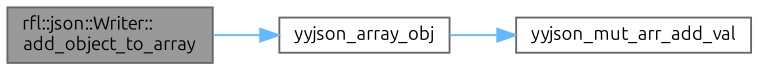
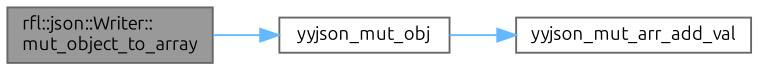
  digraph {
    fontname=Ubuntu
    rankdir=LR
    node [color=grey40 fillcolor=white fontname=Ubuntu fontsize=10 shape=box style=filled]
    edge [color=steelblue1 fontname=Ubuntu fontsize=10 labelfontname=Helvetica labelfontsize=10 style=solid]
-   n1 [color=gray40 fillcolor=grey60 fontcolor=black height=0.2 label="rfl::json::Writer::\ladd_object_to_array" width=0.4]
-   n2 [height=0.2 label=yyjson_array_obj width=0.4]
+   n1 [color=gray40 fillcolor=grey60 fontcolor=black height=0.2 label="rfl::json::Writer::\lmut_object_to_array" width=0.4]
+   n2 [height=0.2 label=yyjson_mut_obj width=0.4]
    n3 [height=0.2 label=yyjson_mut_arr_add_val width=0.4]
    n1 -> n2
    n2 -> n3
  }
